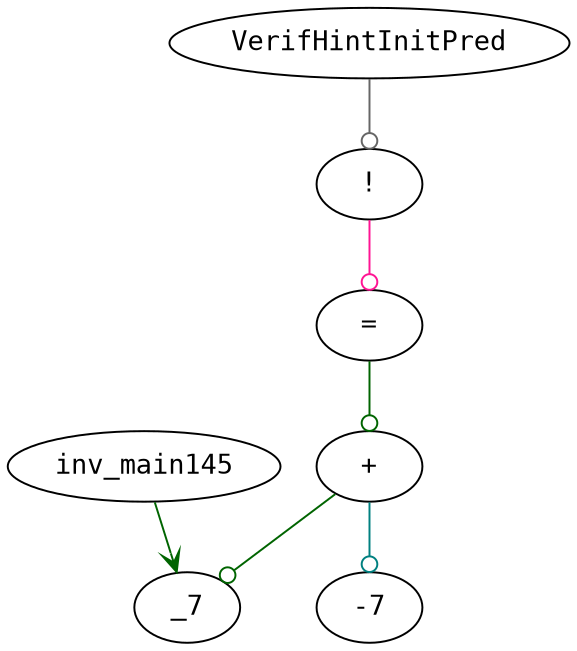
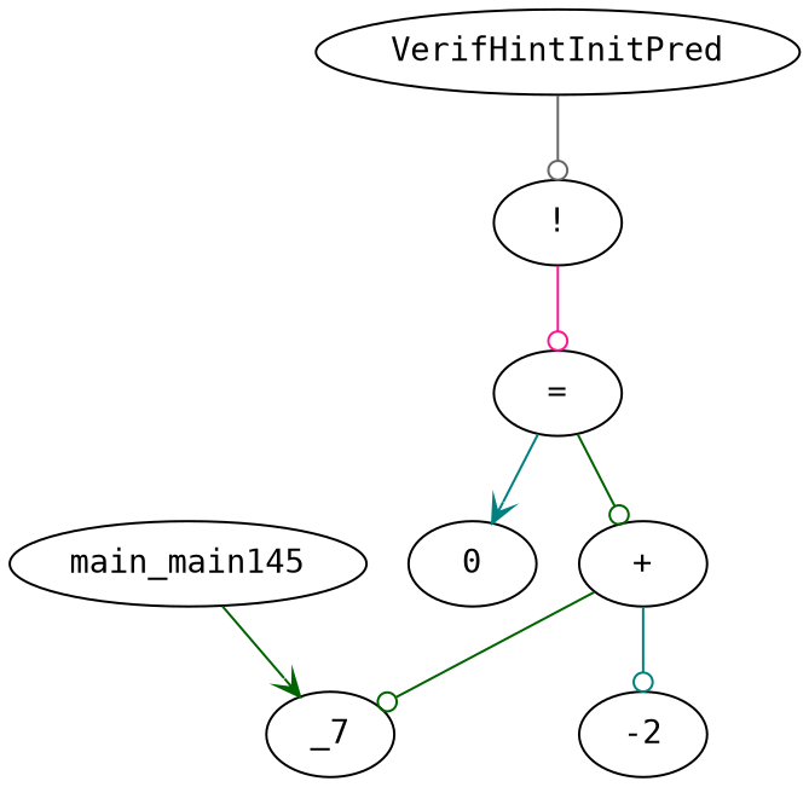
  digraph {
    fontname="DejaVu Sans Mono"
    node [fontname="DejaVu Sans Mono"]
    edge [arrowhead=odot color=darkgreen fontname="DejaVu Sans Mono"]
-   n1 [label=inv_main145]
+   n1 [label=main_main145]
    n2 [label=_7]
    n3 [label=VerifHintInitPred]
    n4 [label="!"]
    n5 [label="="]
+   n6 [label=0]
    n7 [label="+"]
-   n8 [label=-7]
+   n8 [label=-2]
    n1 -> n2 [arrowhead=vee]
    n3 -> n4 [color=gray40]
    n4 -> n5 [color=deeppink]
+   n5 -> n6 [arrowhead=vee color=teal]
    n5 -> n7
    n7 -> n2
    n7 -> n8 [color=teal]
  }
